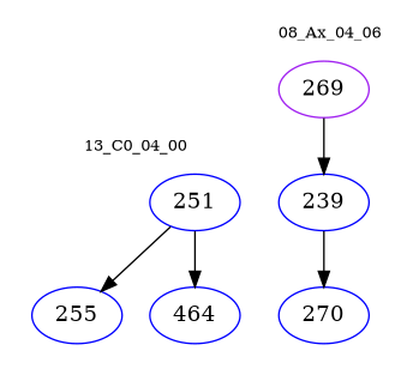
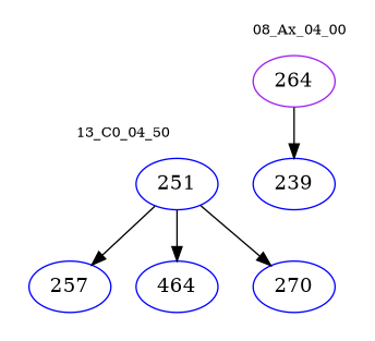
  digraph {
    node [color=blue]
    edge [color=black]
    n1 [label=239]
    n2 [label=270]
-   n3 [color=purple label=269]
+   n3 [color=purple label=264]
    n4 [label=251]
-   n5 [label=255]
+   n5 [label=257]
    n6 [label=464]
    subgraph cluster_1 {
      color=white
      fontsize=10
-     label="08_Ax_04_06"
+     label="08_Ax_04_00"
      n1
      n2
      n3
    }
    subgraph cluster_2 {
      color=white
      fontsize=10
-     label="13_C0_04_00"
+     label="13_C0_04_50"
      n4
      n5
      n6
    }
-   n1 -> n2
+   n4 -> n2
    n3 -> n1
    n4 -> n5
    n4 -> n6
  }
